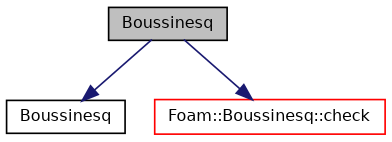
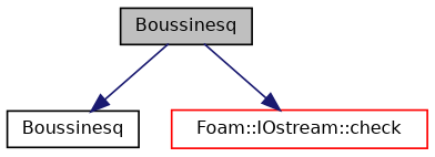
  digraph {
    rankdir=TB
    node [color=black fontname=Helvetica fontsize=10 shape=record]
    edge [color=midnightblue fontname=Helvetica fontsize=10 labelfontname=Helvetica labelfontsize=10 style=solid]
    n1 [fillcolor=grey75 fontcolor=black height=0.2 label=Boussinesq style=filled width=0.4]
    n2 [height=0.2 label=Boussinesq width=0.4]
-   n3 [color=red height=0.2 label="Foam::Boussinesq::check" width=0.4]
+   n3 [color=red height=0.2 label="Foam::IOstream::check" width=0.4]
    n1 -> n2
    n1 -> n3
  }
